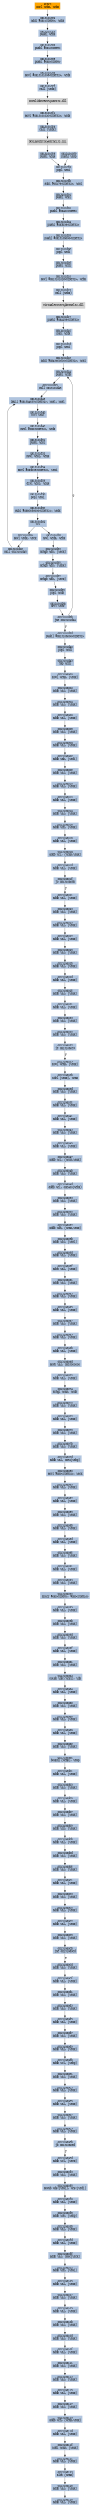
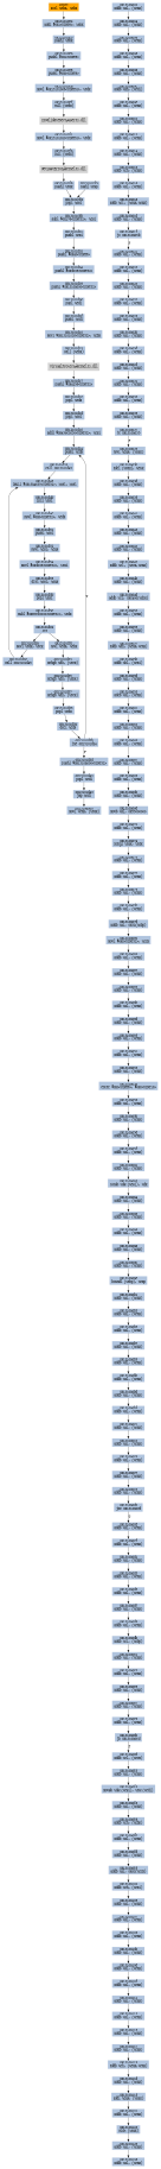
  digraph {
    fontname="Courier Prime"
    node [color=lightsteelblue fillcolor=lightsteelblue fontname="Courier Prime" shape=rectangle style=filled]
    edge [color="#000000" fontname="Courier Prime"]
    n1 [color=lightgrey fillcolor=orange label="start\nxorl %ebx, %ebx"]
    n2 [label="0x13101ce2\naddl $0x1<UINT8>, %ebx"]
    n3 [label="0x13101ce5\npushl %ebx"]
    n4 [label="0x13101ce6\npushl $0x1<UINT8>"]
    n5 [label="0x13101ce8\npushl $0x0<UINT8>"]
    n6 [label="0x13101cea\nmovl $0x13101008<UINT32>, %edx"]
    n7 [label="0x13101cef\ncall (%edx)"]
    n8 [color=lightgrey fillcolor=lightgrey label="InvalidateRect@user32.dll"]
    n9 [label="0x13101cf1\nmovl $0x1310102c<UINT32>, %edx"]
    n10 [label="0x13101cf6\ncall (%edx)"]
    n11 [color=lightgrey fillcolor=lightgrey label="GetLastError@kernel32.dll"]
    n12 [label="0x13101cf8\npushl %eax"]
    n13 [label="0x13101cfa\npopl %esi"]
    n14 [label="0x13101cf9\npushl %esp"]
    n15 [label="0x13101cfb\nsubl $0x178<UINT32>, %esi"]
    n16 [label="0x13101d01\npushl %esi"]
    n17 [label="0x13101d02\npushl $0x40<UINT8>"]
    n18 [label="0x13101d04\npushl $0x3b38<UINT32>"]
    n19 [label="0x13101d09\npushl $0x1310a000<UINT32>"]
    n20 [label="0x13101d0e\npopl %edi"]
    n21 [label="0x13101d0f\npushl %edi"]
    n22 [label="0x13101d10\nmovl $0x13101028<UINT32>, %ebx"]
    n23 [label="0x13101d15\ncall (%ebx)"]
    n24 [color=lightgrey fillcolor=lightgrey label="VirtualProtect@kernel32.dll"]
    n25 [label="0x13101d17\npushl $0x4258<UINT32>"]
    n26 [label="0x13101d1c\npopl %edx"]
    n27 [label="0x13101d1d\npopl %esi"]
    n28 [label="0x13101d1e\naddl $0x496c0f30<UINT32>, %esi"]
    n29 [label="0x13101d24\npushl %edx"]
    n30 [label="0x13101d25\ncall 0x13101d45"]
    n31 [label="0x13101d45\nimull $0x15a4e35<UINT32>, %esi, %esi"]
    n32 [label="0x13101d4b\nincl %esi"]
    n33 [label="0x13101d4c\nmovl $0x0<UINT32>, %edx"]
    n34 [label="0x13101d51\npushl %esi"]
    n35 [label="0x13101d52\nmovl %esi, %eax"]
    n36 [label="0x13101d54\nmovl $0x3b38<UINT32>, %esi"]
    n37 [label="0x13101d59\ndivl %esi, %eax"]
    n38 [label="0x13101d5b\npopl %esi"]
    n39 [label="0x13101d5c\nsubl $0xecef6000<UINT32>, %edx"]
    n40 [label="0x13101d62\nret"]
    n41 [label="0x13101d2a\nmovl %edx, %ecx"]
    n42 [label="0x13101d31\nmovl %edx, %ebx"]
    n43 [label="0x13101d2c\ncall 0x13101d45"]
    n44 [label="0x13101d33\nxchgb %dh, (%ecx)"]
    n45 [label="0x13101d35\nxchgb %dh, (%ebx)"]
    n46 [label="0x13101d37\nxchgb %dh, (%ecx)"]
    n47 [label="0x13101d39\npopl %edx"]
    n48 [label="0x13101d3a\ndecl %edx"]
    n49 [label="0x13101d3b\njne 0x13101d24"]
    n50 [label="0x13101d3d\npushl $0x1310a000<UINT32>"]
    n51 [label="0x13101d42\npopl %edi"]
    n52 [label="0x13101d43\njmp %edi"]
    n53 [label="0x1310a000\nmovl %eax, (%eax)"]
    n54 [label="0x1310a002\naddb %al, (%eax)"]
    n55 [label="0x1310a004\naddb %al, (%eax)"]
    n56 [label="0x1310a006\naddb %al, (%eax)"]
    n57 [label="0x1310a008\naddb %al, (%eax)"]
    n58 [label="0x1310a00a\naddb %al, (%eax)"]
    n59 [label="0x1310a00c\naddb %ah, (%edi)"]
    n60 [label="0x1310a00e\naddb %al, (%eax)"]
    n61 [label="0x1310a010\naddb %al, (%eax)"]
    n62 [label="0x1310a012\naddb %al, (%eax)"]
    n63 [label="0x1310a014\naddb %al, (%eax)"]
    n64 [label="0x1310a016\naddb %ch, (%eax)"]
    n65 [label="0x1310a018\naddb %al, (%eax)"]
    n66 [label="0x1310a01a\naddb %cl, (%eax,%eax)"]
    n67 [label="0x1310a01d\naddb %al, (%eax)"]
    n68 [label="0x1310a01f\njo 0x1310a05b"]
    n69 [label="0x1310a021\naddb %al, (%eax)"]
    n70 [label="0x1310a023\naddb %al, (%eax)"]
    n71 [label="0x1310a025\naddb %al, (%eax)"]
    n72 [label="0x1310a027\naddb %al, (%eax)"]
    n73 [label="0x1310a029\naddb %al, (%eax)"]
    n74 [label="0x1310a02b\naddb %al, (%eax)"]
    n75 [label="0x1310a02d\naddb %al, (%eax)"]
    n76 [label="0x1310a02f\naddb %al, (%eax)"]
    n77 [label="0x1310a031\naddb %al, (%eax)"]
    n78 [label="0x1310a033\naddb %al, (%eax)"]
    n79 [label="0x1310a035\naddb %al, (%eax)"]
    n80 [label="0x1310a037\nje 0x1310a039"]
    n81 [label="0x1310a039\nmovl %eax, (%eax)"]
    n82 [label="0x1310a03b\nadcl (%eax), %eax"]
    n83 [label="0x1310a03d\naddb %al, (%eax)"]
    n84 [label="0x1310a03f\naddb %al, (%eax)"]
    n85 [label="0x1310a041\naddb %al, (%eax)"]
    n86 [label="0x1310a043\naddb %al, (%eax)"]
    n87 [label="0x1310a045\naddb %al, (%eax)"]
    n88 [label="0x1310a047\naddb %cl, (%ecx,%eax)"]
    n89 [label="0x1310a04b\naddb %al, (%eax)"]
    n90 [label="0x1310a04d\naddb %cl, 0xc400(%ebx)"]
    n91 [label="0x1310a053\naddb %al, (%eax)"]
    n92 [label="0x1310a055\naddb %al, (%eax)"]
    n93 [label="0x1310a057\naddb %dh, (%eax,%eax)"]
    n94 [label="0x1310a05b\naddb %bl, (%esi)"]
    n95 [label="0x1310a05d\naddb %al, (%eax)"]
    n96 [label="0x1310a05f\nadcb %al, (%eax)"]
    n97 [label="0x1310a061\naddb %al, (%eax)"]
    n98 [label="0x1310a063\naddb %al, (%eax)"]
    n99 [label="0x1310a065\naddb %al, (%eax)"]
    n100 [label="0x1310a067\naddb %al, (%eax)"]
    n101 [label="0x1310a069\naddb %al, (%eax)"]
    n102 [label="0x1310a06b\naddb %al, (%eax)"]
    n103 [label="0x1310a06d\nmovb %al, 0x53000000"]
    n104 [label="0x1310a072\naddb %al, (%eax)"]
    n105 [label="0x1310a074\nxchgl %eax, %edx"]
    n106 [label="0x1310a075\naddb %al, (%eax)"]
    n107 [label="0x1310a077\naddb %al, (%eax)"]
    n108 [label="0x1310a079\naddb %al, (%eax)"]
    n109 [label="0x1310a07b\naddb %al, (%eax)"]
    n110 [label="0x1310a07d\naddb %al, 0x52(%ebp)"]
    n111 [label="0x1310a080\nmovl $0x0<UINT32>, %ecx"]
    n112 [label="0x1310a085\naddb %al, (%eax)"]
    n113 [label="0x1310a087\naddb %al, (%eax)"]
    n114 [label="0x1310a089\naddb %al, (%eax)"]
    n115 [label="0x1310a08b\naddb %al, (%eax)"]
    n116 [label="0x1310a08d\naddb %al, (%eax)"]
    n117 [label="0x1310a08f\naddb %al, (%eax)"]
    n118 [label="0x1310a091\naddb %al, (%eax)"]
    n119 [label="0x1310a093\naddb %al, (%eax)"]
    n120 [label="0x1310a095\nenter $0x0<UINT8>, $0x0<UINT16>"]
    n121 [label="0x1310a099\naddb %al, (%eax)"]
    n122 [label="0x1310a09b\naddb %al, (%eax)"]
    n123 [label="0x1310a09d\naddb %al, (%eax)"]
    n124 [label="0x1310a09f\naddb %al, (%eax)"]
    n125 [label="0x1310a0a1\naddb %al, (%eax)"]
    n126 [label="0x1310a0a3\noutsb %ds:(%esi), %dx"]
    n127 [label="0x1310a0a4\naddb %al, (%eax)"]
    n128 [label="0x1310a0a6\naddb %al, (%eax)"]
    n129 [label="0x1310a0a8\naddb %al, (%eax)"]
    n130 [label="0x1310a0aa\naddb %al, (%eax)"]
    n131 [label="0x1310a0ac\naddb %al, (%eax)"]
    n132 [label="0x1310a0ae\nboundl (%ebp), %esp"]
    n133 [label="0x1310a0b1\naddb %al, (%eax)"]
    n134 [label="0x1310a0b3\naddb %al, (%eax)"]
    n135 [label="0x1310a0b5\naddb %al, (%eax)"]
    n136 [label="0x1310a0b7\naddb %al, (%eax)"]
    n137 [label="0x1310a0b9\naddb %dl, (%eax)"]
    n138 [label="0x1310a0bb\naddb %al, (%eax)"]
    n139 [label="0x1310a0bd\naddb %al, (%eax)"]
    n140 [label="0x1310a0bf\naddb %al, (%eax)"]
    n141 [label="0x1310a0c1\naddb %al, (%eax)"]
    n142 [label="0x1310a0c3\naddb %al, (%eax)"]
    n143 [label="0x1310a0c5\naddb %al, (%eax)"]
    n144 [label="0x1310a0c7\naddb %al, (%eax)"]
    n145 [label="0x1310a0c9\naddb %al, (%eax)"]
    n146 [label="0x1310a0cb\njne 0x1310a0cd"]
    n147 [label="0x1310a0cd\naddb %al, (%eax)"]
    n148 [label="0x1310a0cf\naddb %al, (%eax)"]
    n149 [label="0x1310a0d1\naddb %al, (%eax)"]
    n150 [label="0x1310a0d3\naddb %al, (%eax)"]
    n151 [label="0x1310a0d5\naddb %al, (%eax)"]
    n152 [label="0x1310a0d7\naddb %al, (%eax)"]
    n153 [label="0x1310a0d9\naddb %al, (%eax)"]
    n154 [label="0x1310a0db\naddb %cl, (%ebp)"]
    n155 [label="0x1310a0e1\naddb %al, (%eax)"]
    n156 [label="0x1310a0e3\naddb %al, (%eax)"]
    n157 [label="0x1310a0e5\naddb %al, (%eax)"]
    n158 [label="0x1310a0e7\naddb %al, (%eax)"]
    n159 [label="0x1310a0e9\naddb %al, (%eax)"]
    n160 [label="0x1310a0eb\njb 0x1310a0ed"]
    n161 [label="0x1310a0ed\naddb %cl, (%ecx)"]
    n162 [label="0x1310a0f3\naddb %al, (%eax)"]
    n163 [label="0x1310a0f5\nmovsb %ds:(%esi), %es:(%edi)"]
    n164 [label="0x1310a0f6\naddb %al, (%eax)"]
    n165 [label="0x1310a0f8\naddb %ch, (%ebp)"]
    n166 [label="0x1310a0fb\naddb %al, (%eax)"]
    n167 [label="0x1310a0fd\naddb %al, (%eax)"]
    n168 [label="0x1310a0ff\naddb %al, 0x6c(%ecx)"]
    n169 [label="0x1310a102\naddb %ch, (%esi)"]
    n170 [label="0x1310a105\naddb %al, (%eax)"]
    n171 [label="0x1310a107\naddb %al, (%eax)"]
    n172 [label="0x1310a109\naddb %al, (%eax)"]
    n173 [label="0x1310a10b\naddb %al, (%eax)"]
    n174 [label="0x1310a10d\naddb %al, (%eax)"]
    n175 [label="0x1310a10f\naddb %al, (%eax)"]
    n176 [label="0x1310a111\naddb %al, (%eax)"]
    n177 [label="0x1310a113\naddb %al, (%eax)"]
    n178 [label="0x1310a115\naddb %al, (%eax)"]
    n179 [label="0x1310a117\naddb %al, (%eax)"]
    n180 [label="0x1310a119\naddb %ch, (%eax,%eax)"]
    n181 [label="0x1310a11d\naddb %al, (%eax)"]
    n182 [label="0x1310a11f\naddl %eax, (%eax)"]
    n183 [label="0x1310a121\naddb %al, (%eax)"]
    n184 [label="0x1310a123\nsldt (%eax)"]
    n185 [label="0x1310a126\naddb %al, (%eax)"]
    n186 [label="0x1310a128\naddb %al, (%eax)"]
    n1 -> n2
    n2 -> n3
    n3 -> n4
    n4 -> n5
    n5 -> n6
    n6 -> n7
    n7 -> n8
    n8 -> n9
    n9 -> n10
    n10 -> n11
    n11 -> n12
    n12 -> n13
    n13 -> n15
    n14 -> n13
    n15 -> n16
    n16 -> n17
    n17 -> n18
    n18 -> n19
    n19 -> n20
    n20 -> n21
    n21 -> n22
    n22 -> n23
    n23 -> n24
    n24 -> n25
    n25 -> n26
    n26 -> n27
    n27 -> n28
    n28 -> n29
    n29 -> n30
    n30 -> n31
    n31 -> n32
    n32 -> n33
    n33 -> n34
    n34 -> n35
    n35 -> n36
    n36 -> n37
    n37 -> n38
    n38 -> n39
    n39 -> n40
    n40 -> n41
    n40 -> n42
    n41 -> n43
    n42 -> n44
    n43 -> n31
    n44 -> n45
    n45 -> n46
    n46 -> n47
    n47 -> n48
    n48 -> n49
    n49 -> n29 [label=T]
    n49 -> n50 [label=F]
    n50 -> n51
    n51 -> n52
    n52 -> n53
-   n53 -> n54
    n54 -> n55
    n55 -> n56
    n56 -> n57
    n57 -> n58
    n58 -> n59
    n59 -> n60
    n60 -> n61
    n61 -> n62
    n62 -> n63
    n63 -> n64
    n64 -> n65
    n65 -> n66
    n66 -> n67
    n67 -> n68
    n68 -> n69 [label=F]
    n69 -> n70
    n70 -> n71
    n71 -> n72
    n72 -> n73
    n73 -> n74
    n74 -> n75
    n75 -> n76
    n76 -> n77
    n77 -> n78
    n78 -> n79
    n79 -> n80
    n80 -> n81 [label=F]
    n81 -> n82
    n82 -> n83
    n83 -> n84
    n84 -> n85
    n85 -> n86
    n86 -> n87
    n87 -> n88
    n88 -> n89
    n89 -> n90
    n90 -> n91
    n91 -> n92
    n92 -> n93
    n93 -> n94
    n94 -> n95
    n95 -> n96
    n96 -> n97
    n97 -> n98
    n98 -> n99
    n99 -> n100
    n100 -> n101
    n101 -> n102
    n102 -> n103
    n103 -> n104
    n104 -> n105
    n105 -> n106
    n106 -> n107
    n107 -> n108
    n108 -> n109
    n109 -> n110
    n110 -> n111
    n111 -> n112
    n112 -> n113
    n113 -> n114
    n114 -> n115
    n115 -> n116
    n116 -> n117
    n117 -> n118
    n118 -> n119
    n119 -> n120
    n120 -> n121
    n121 -> n122
    n122 -> n123
    n123 -> n124
    n124 -> n125
    n125 -> n126
    n126 -> n127
    n127 -> n128
    n128 -> n129
    n129 -> n130
    n130 -> n131
    n131 -> n132
    n132 -> n133
    n133 -> n134
    n134 -> n135
    n135 -> n136
    n136 -> n137
    n137 -> n138
    n138 -> n139
    n139 -> n140
    n140 -> n141
    n141 -> n142
    n142 -> n143
    n143 -> n144
    n144 -> n145
    n145 -> n146
    n146 -> n147 [label=T]
    n147 -> n148
    n148 -> n149
    n149 -> n150
    n150 -> n151
    n151 -> n152
    n152 -> n153
    n153 -> n154
    n154 -> n155
    n155 -> n156
    n156 -> n157
    n157 -> n158
    n158 -> n159
    n159 -> n160
    n160 -> n161 [label=F]
    n161 -> n162
    n162 -> n163
    n163 -> n164
    n164 -> n165
    n165 -> n166
    n166 -> n167
    n167 -> n168
    n168 -> n169
    n169 -> n170
    n170 -> n171
    n171 -> n172
    n172 -> n173
    n173 -> n174
    n174 -> n175
    n175 -> n176
    n176 -> n177
    n177 -> n178
    n178 -> n179
    n179 -> n180
    n180 -> n181
    n181 -> n182
    n182 -> n183
    n183 -> n184
    n184 -> n185
    n185 -> n186
  }
